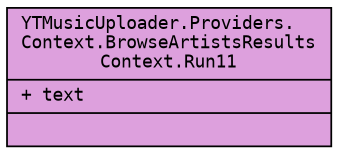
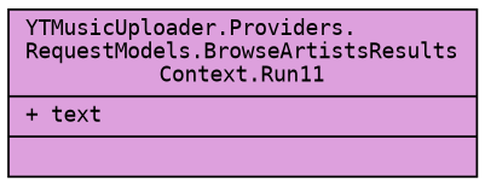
  digraph {
    fontname="DejaVu Sans Mono"
-   n1 [color=black fillcolor=plum fontcolor=black fontname="DejaVu Sans Mono" fontsize=10 height=0.2 label="{YTMusicUploader.Providers.\lContext.BrowseArtistsResults\lContext.Run11\n|+ text\l|}" shape=record style=filled width=0.4]
+   n1 [color=black fillcolor=plum fontcolor=black fontname="DejaVu Sans Mono" fontsize=10 height=0.2 label="{YTMusicUploader.Providers.\lRequestModels.BrowseArtistsResults\lContext.Run11\n|+ text\l|}" shape=record style=filled width=0.4]
  }
